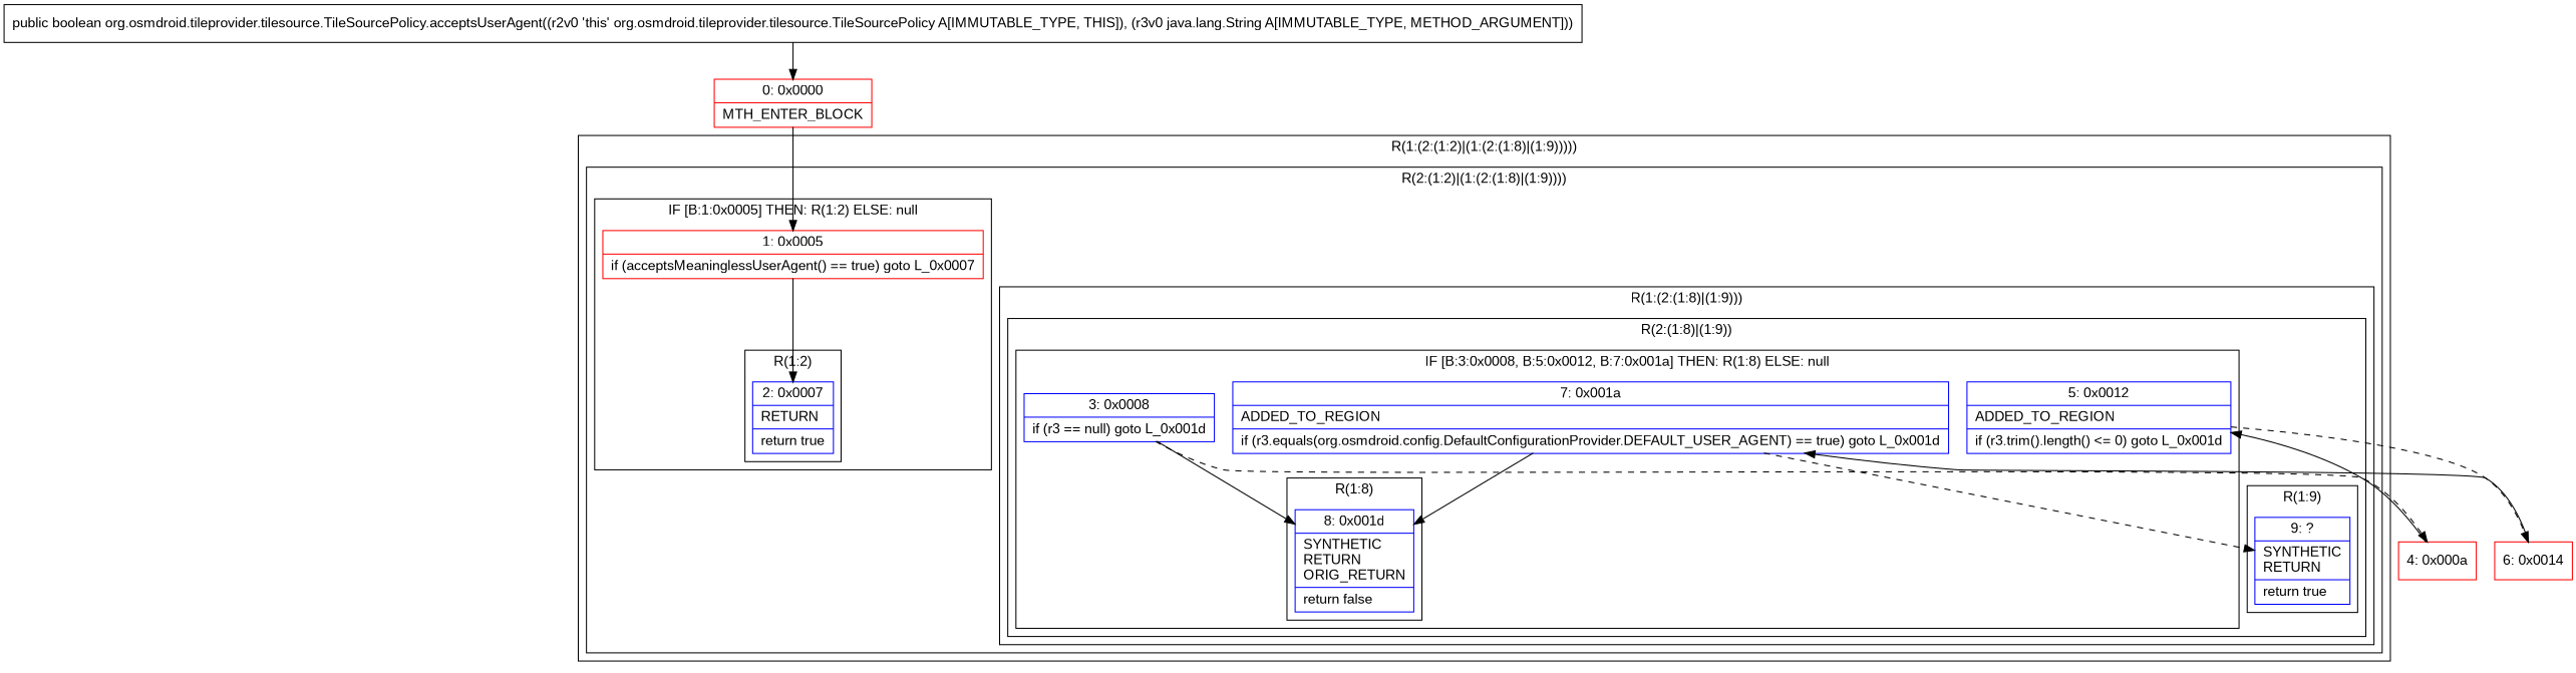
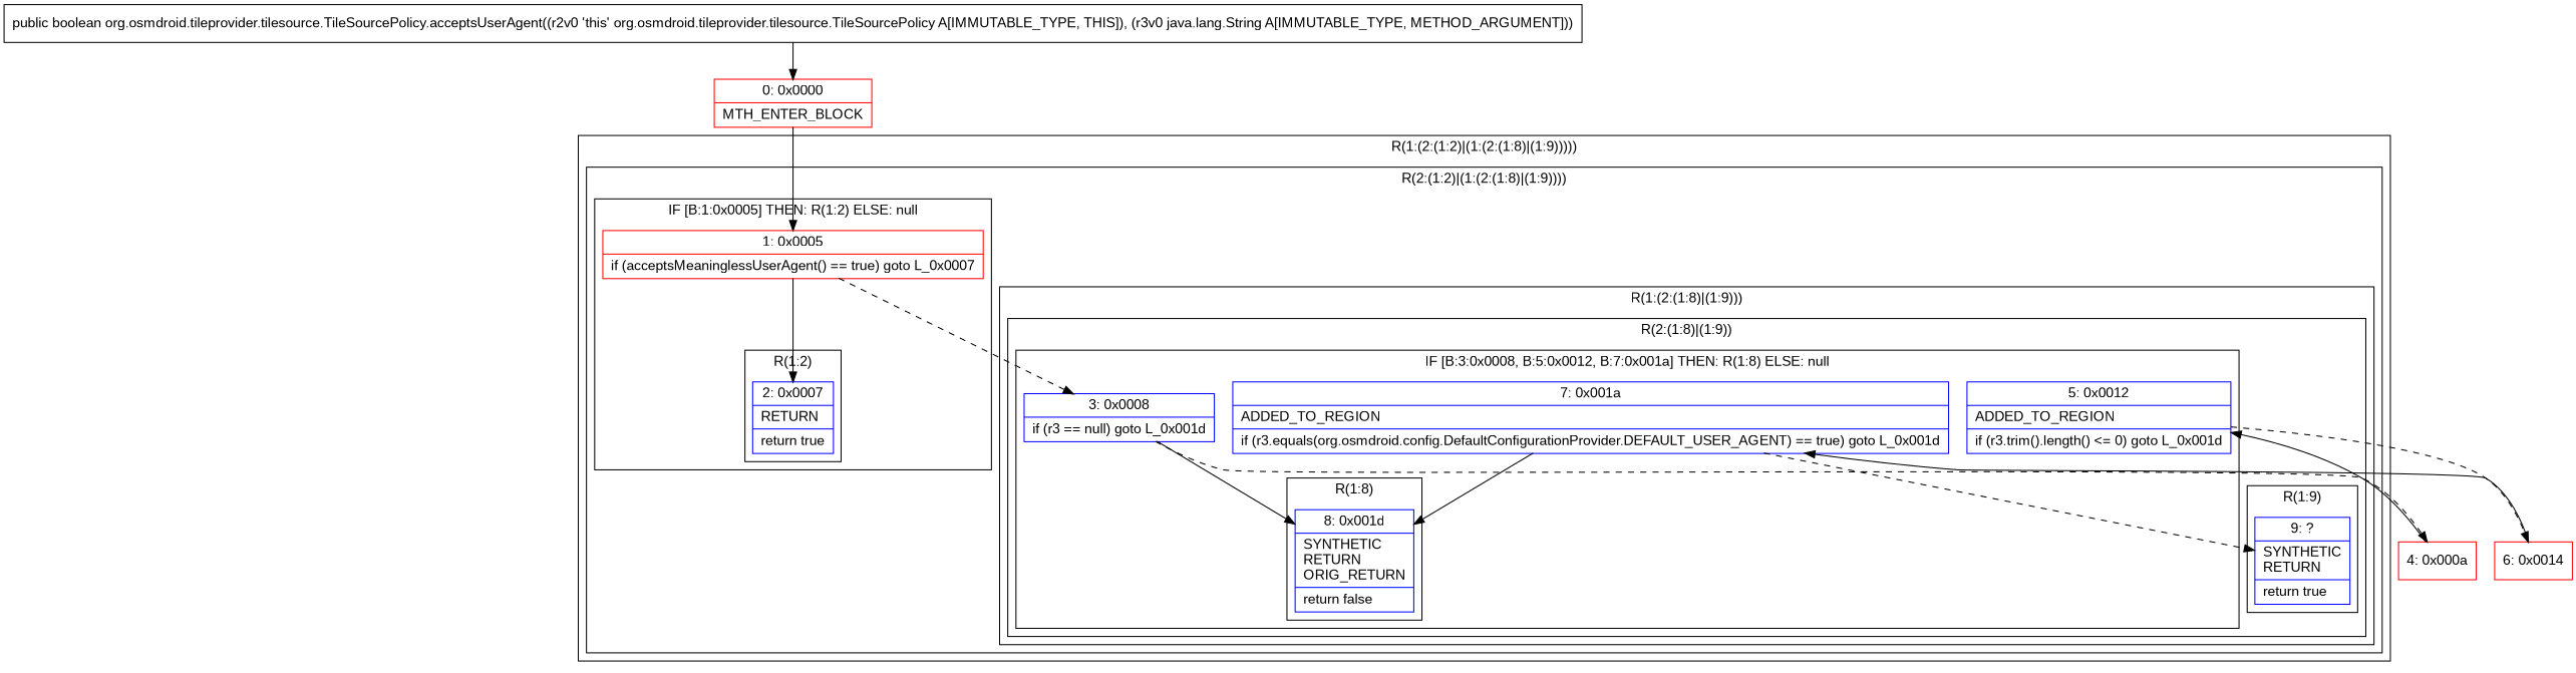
  digraph {
    fontname="Liberation Sans"
    node [color=blue fontname="Liberation Sans" shape=record]
    edge [fontname="Liberation Sans"]
    n1 [label="{2\:\ 0x0007|RETURN\l|return true\l}"]
    n2 [color=red label="{1\:\ 0x0005|if (acceptsMeaninglessUserAgent() == true) goto L_0x0007\l}"]
    n3 [label="{8\:\ 0x001d|SYNTHETIC\lRETURN\lORIG_RETURN\l|return false\l}"]
    n4 [label="{3\:\ 0x0008|if (r3 == null) goto L_0x001d\l}"]
    n5 [label="{5\:\ 0x0012|ADDED_TO_REGION\l|if (r3.trim().length() \<= 0) goto L_0x001d\l}"]
    n6 [label="{7\:\ 0x001a|ADDED_TO_REGION\l|if (r3.equals(org.osmdroid.config.DefaultConfigurationProvider.DEFAULT_USER_AGENT) == true) goto L_0x001d\l}"]
    n7 [label="{9\:\ ?|SYNTHETIC\lRETURN\l|return true\l}"]
    n8 [color=red label="{4\:\ 0x000a}"]
    n9 [color=red label="{6\:\ 0x0014}"]
    n10 [color=red label="{0\:\ 0x0000|MTH_ENTER_BLOCK\l}"]
    n11 [label="{public boolean org.osmdroid.tileprovider.tilesource.TileSourcePolicy.acceptsUserAgent((r2v0 'this' org.osmdroid.tileprovider.tilesource.TileSourcePolicy A[IMMUTABLE_TYPE, THIS]), (r3v0 java.lang.String A[IMMUTABLE_TYPE, METHOD_ARGUMENT])) }" color=""]
    subgraph cluster_1 {
      label="R(1:(2:(1:2)|(1:(2:(1:8)|(1:9)))))"
      subgraph cluster_2 {
        label="R(2:(1:2)|(1:(2:(1:8)|(1:9))))"
        subgraph cluster_3 {
          label="IF [B:1:0x0005] THEN: R(1:2) ELSE: null"
          n2
          subgraph cluster_4 {
            label="R(1:2)"
            n1
          }
        }
        subgraph cluster_5 {
          label="R(1:(2:(1:8)|(1:9)))"
          subgraph cluster_6 {
            label="R(2:(1:8)|(1:9))"
            subgraph cluster_7 {
              label="IF [B:3:0x0008, B:5:0x0012, B:7:0x001a] THEN: R(1:8) ELSE: null"
              n4
              n5
              n6
              subgraph cluster_8 {
                label="R(1:8)"
                n3
              }
            }
            subgraph cluster_9 {
              label="R(1:9)"
              n7
            }
          }
        }
      }
    }
    n2 -> n1
+   n2 -> n4 [style=dashed]
    n4 -> n3
    n4 -> n8 [style=dashed]
    n5 -> n9 [style=dashed]
    n6 -> n3
    n6 -> n7 [style=dashed]
    n8 -> n5
    n9 -> n6
    n10 -> n2
    n11 -> n10
  }
